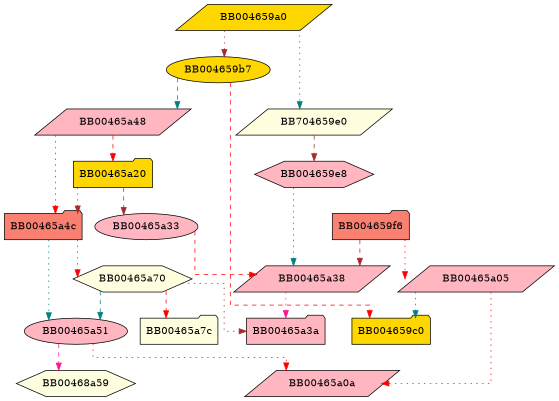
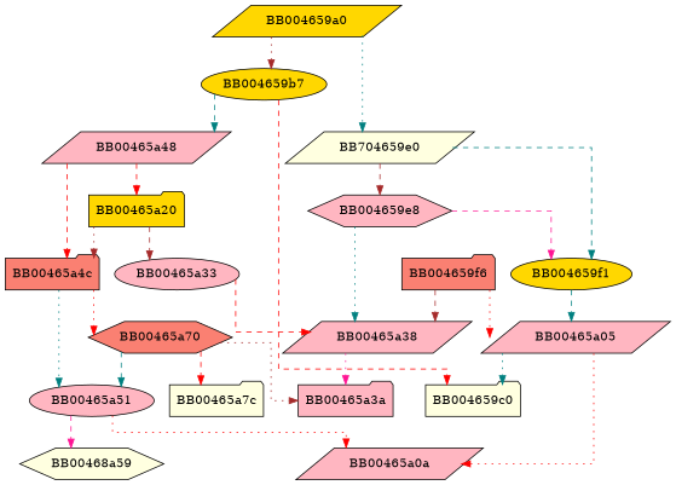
  digraph {
    splines=ortho
    node [fillcolor=lightpink shape=parallelogram style=filled]
    edge [color=red style=dashed]
    BB004659a0 [fillcolor=gold]
    n2 [fillcolor=lightyellow label=BB704659e0]
    BB004659b7 [fillcolor=gold shape=ellipse]
+   BB004659f1 [fillcolor=gold shape=ellipse]
    BB004659e8 [shape=hexagon]
    BB00465a48
-   BB004659c0 [fillcolor=gold shape=folder]
+   BB004659c0 [fillcolor=lightyellow shape=folder]
    BB00465a05
    BB00465a38
    BB00465a20 [fillcolor=gold shape=folder]
    BB00465a4c [fillcolor=salmon shape=folder]
    BB00465a33 [shape=ellipse]
-   BB00465a70 [fillcolor=lightyellow shape=hexagon]
+   BB00465a70 [fillcolor=salmon shape=hexagon]
    BB00465a51 [shape=ellipse]
    BB00465a0a
    BB004659f6 [fillcolor=salmon shape=folder]
    BB00465a3a [shape=folder]
    BB00465a7c [fillcolor=lightyellow shape=folder]
    n19 [fillcolor=lightyellow label=BB00468a59 shape=hexagon]
    BB004659a0 -> n2 [color=teal style=dotted]
    BB004659a0 -> BB004659b7 [color=brown style=dotted]
+   n2 -> BB004659f1 [color=teal]
    n2 -> BB004659e8 [color=brown]
    BB004659b7 -> BB00465a48 [color=teal]
    BB004659b7 -> BB004659c0
+   BB004659f1 -> BB00465a05 [color=teal]
+   BB004659e8 -> BB004659f1 [color=deeppink]
    BB004659e8 -> BB00465a38 [color=teal style=dotted]
    BB00465a48 -> BB00465a20
-   BB00465a48 -> BB00465a4c [style=dotted]
+   BB00465a48 -> BB00465a4c
    BB00465a05 -> BB004659c0 [color=teal style=dotted]
    BB00465a05 -> BB00465a0a [style=dotted]
    BB00465a38 -> BB00465a3a [color=deeppink style=dotted]
    BB00465a20 -> BB00465a4c [color=brown style=dotted]
    BB00465a20 -> BB00465a33 [color=brown]
    BB00465a4c -> BB00465a70 [style=dotted]
    BB00465a4c -> BB00465a51 [color=teal style=dotted]
    BB00465a33 -> BB00465a38
    BB00465a70 -> BB00465a51 [color=teal]
    BB00465a70 -> BB00465a3a [color=brown style=dotted]
    BB00465a70 -> BB00465a7c
    BB00465a51 -> BB00465a0a [style=dotted]
    BB00465a51 -> n19 [color=deeppink]
    BB004659f6 -> BB00465a05 [style=dotted]
    BB004659f6 -> BB00465a38 [color=brown]
  }
